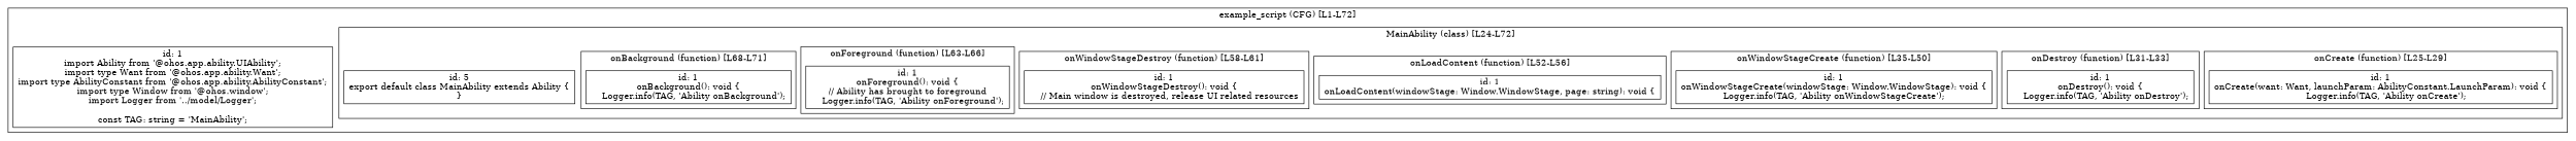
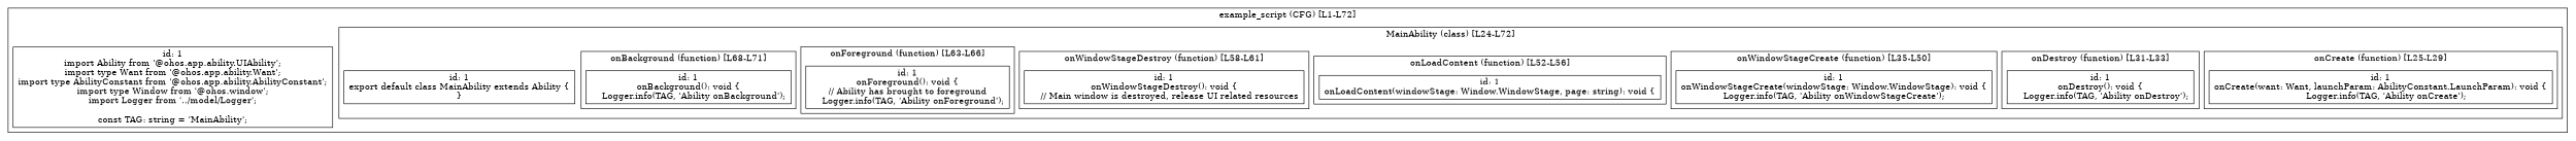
  digraph {
    node [shape=box]
    n1 [label="id: 1\nonCreate(want: Want, launchParam: AbilityConstant.LaunchParam): void {\n    Logger.info(TAG, 'Ability onCreate');"]
    n2 [label="id: 1\nonDestroy(): void {\n    Logger.info(TAG, 'Ability onDestroy');"]
    n3 [label="id: 1\nonWindowStageCreate(windowStage: Window.WindowStage): void {\nLogger.info(TAG, 'Ability onWindowStageCreate');"]
    n4 [label="id: 1\nonLoadContent(windowStage: Window.WindowStage, page: string): void {"]
    n5 [label="id: 1\nonWindowStageDestroy(): void {\n    // Main window is destroyed, release UI related resources"]
    n6 [label="id: 1\nonForeground(): void {\n// Ability has brought to foreground\n    Logger.info(TAG, 'Ability onForeground');"]
    n7 [label="id: 1\nonBackground(): void {\n    Logger.info(TAG, 'Ability onBackground');"]
-   n8 [label="id: 5\nexport default class MainAbility extends Ability {\n}"]
+   n8 [label="id: 1\nexport default class MainAbility extends Ability {\n}"]
    n9 [label="id: 1\nimport Ability from '@ohos.app.ability.UIAbility';\nimport type Want from '@ohos.app.ability.Want';\nimport type AbilityConstant from '@ohos.app.ability.AbilityConstant';\nimport type Window from '@ohos.window';\nimport Logger from '../model/Logger';\n\nconst TAG: string = 'MainAbility';"]
    subgraph cluster_1 {
      label="example_script (CFG) [L1-L72]"
      n9
      subgraph cluster_2 {
        label="MainAbility (class) [L24-L72]"
        n8
        subgraph cluster_3 {
          label="onCreate (function) [L25-L29]"
          n1
        }
        subgraph cluster_4 {
          label="onDestroy (function) [L31-L33]"
          n2
        }
        subgraph cluster_5 {
          label="onWindowStageCreate (function) [L35-L50]"
          n3
        }
        subgraph cluster_6 {
          label="onLoadContent (function) [L52-L56]"
          n4
        }
        subgraph cluster_7 {
          label="onWindowStageDestroy (function) [L58-L61]"
          n5
        }
        subgraph cluster_8 {
          label="onForeground (function) [L63-L66]"
          n6
        }
        subgraph cluster_9 {
          label="onBackground (function) [L68-L71]"
          n7
        }
      }
    }
  }
